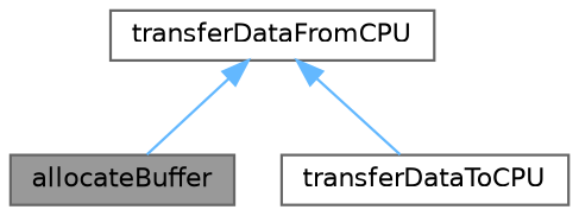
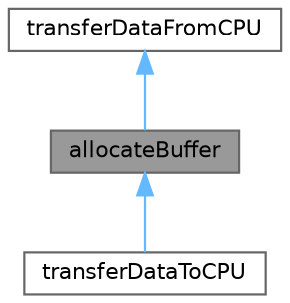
  digraph {
    rankdir=TB
    node [color=grey40 fillcolor=white fontname=Helvetica fontsize=10 shape=box style=filled]
    edge [color=steelblue1 dir=back fontname=Helvetica fontsize=10 labelfontname=Helvetica labelfontsize=10 style=solid]
    n1 [color=gray40 fillcolor=grey60 fontcolor=black height=0.2 label=allocateBuffer width=0.4]
    n2 [height=0.2 label=transferDataToCPU width=0.4]
    n3 [height=0.2 label=transferDataFromCPU width=0.4]
-   n3 -> n2
+   n1 -> n2
    n3 -> n1
  }
